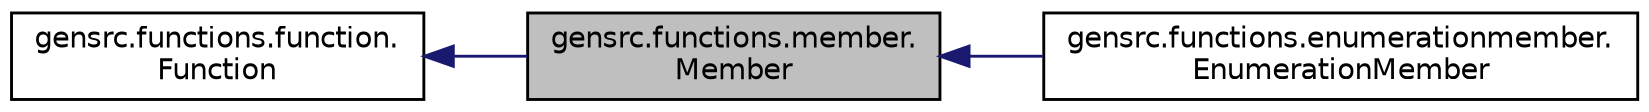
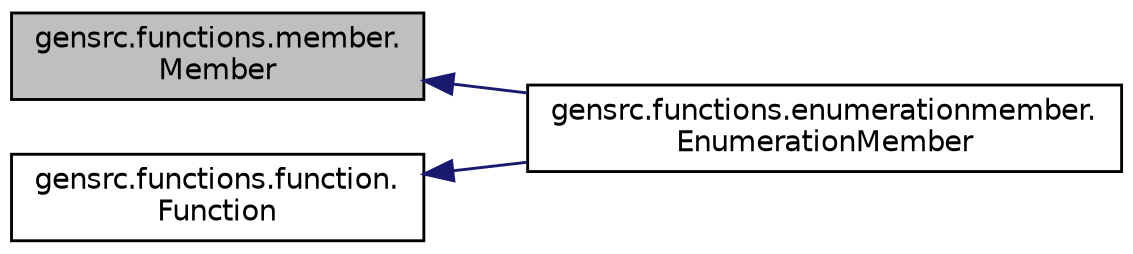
  digraph {
    rankdir=LR
    node [color=black fillcolor=white fontname=Helvetica fontsize=10 shape=record style=filled]
    edge [color=midnightblue dir=back fontname=Helvetica fontsize=10 labelfontname=Helvetica labelfontsize=10 style=solid]
    n1 [fillcolor=grey75 fontcolor=black height=0.2 label="gensrc.functions.member.\lMember" width=0.4]
    n2 [height=0.2 label="gensrc.functions.enumerationmember.\lEnumerationMember" width=0.4]
    n3 [height=0.2 label="gensrc.functions.function.\lFunction" width=0.4]
    n1 -> n2
-   n3 -> n1
+   n3 -> n2
  }
